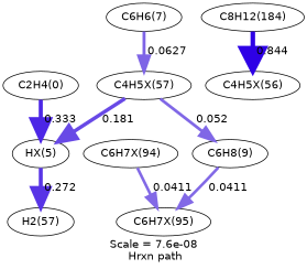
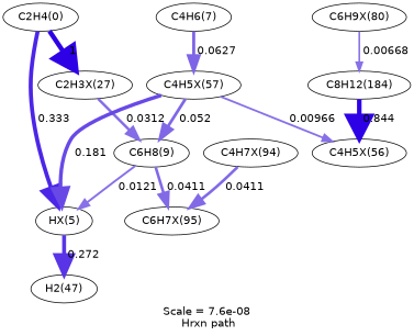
  digraph {
    fontname=Helvetica
    label="Scale = 7.6e-08\l Hrxn path"
    node [fontname=Helvetica]
    edge [arrowsize=1.8 color="0.7, 0.541, 0.9" fontname=Helvetica style="setlinewidth(3.59)"]
    n1 [label="C2H4(0)"]
    n2 [label="HX(5)"]
-   n4 [label="H2(57)"]
+   n3 [label="C2H3X(27)"]
+   n4 [label="H2(47)"]
    n5 [label="C6H8(9)"]
-   n6 [label="C6H6(7)"]
+   n6 [label="C4H6(7)"]
    n7 [label="C4H5X(57)"]
    n8 [label="C6H7X(95)"]
    n9 [label="C4H5X(56)"]
-   n10 [label="C6H7X(94)"]
+   n10 [label="C4H7X(94)"]
+   n11 [label="C6H9X(80)"]
    n12 [label="C8H12(184)"]
    n1 -> n2 [arrowsize=2.59 color="0.7, 0.833, 0.9" label=" 0.333" style="setlinewidth(5.17)"]
+   n1 -> n3 [arrowsize=3 color="0.7, 1.5, 0.9" label=" 1" style="setlinewidth(6)"]
    n2 -> n4 [arrowsize=2.51 color="0.7, 0.772, 0.9" label=" 0.272" style="setlinewidth(5.02)"]
+   n3 -> n5 [arrowsize=1.69 color="0.7, 0.531, 0.9" label=" 0.0312" style="setlinewidth(3.38)"]
+   n5 -> n2 [arrowsize=1.33 color="0.7, 0.512, 0.9" label=" 0.0121" style="setlinewidth(2.67)"]
    n5 -> n8 [label=" 0.0411"]
    n6 -> n7 [arrowsize=1.95 color="0.7, 0.563, 0.9" label=" 0.0627" style="setlinewidth(3.91)"]
    n7 -> n2 [arrowsize=2.36 color="0.7, 0.681, 0.9" label=" 0.181" style="setlinewidth(4.71)"]
    n7 -> n5 [arrowsize=1.88 color="0.7, 0.552, 0.9" label=" 0.052" style="setlinewidth(3.77)"]
+   n7 -> n9 [arrowsize=1.25 color="0.7, 0.51, 0.9" label=" 0.00966" style="setlinewidth(2.5)"]
    n10 -> n8 [label=" 0.0411"]
+   n11 -> n12 [arrowsize=1.11 color="0.7, 0.507, 0.9" label=" 0.00668" style="setlinewidth(2.22)"]
    n12 -> n9 [arrowsize=2.94 color="0.7, 1.34, 0.9" label=" 0.844" style="setlinewidth(5.87)"]
  }
